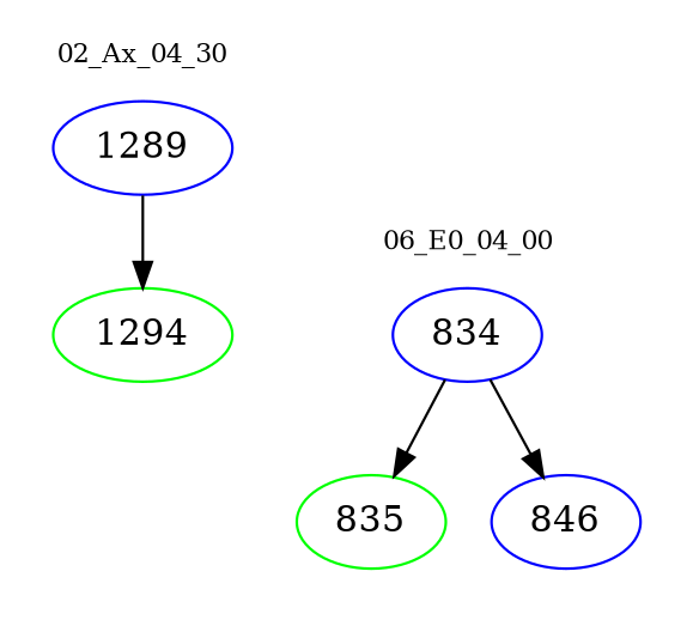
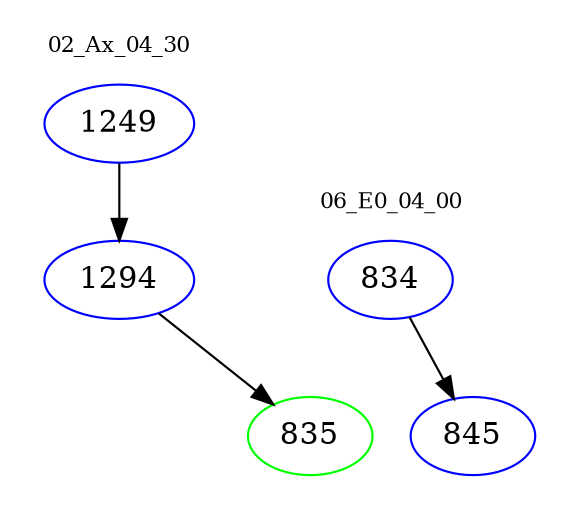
  digraph {
    node [color=blue]
    edge [color=black]
-   n1 [label=1289]
-   n2 [color=green label=1294]
+   n1 [label=1249]
+   n2 [label=1294]
    n3 [label=834]
-   n4 [label=846]
+   n4 [label=845]
    n5 [color=green label=835]
    subgraph cluster_1 {
      color=white
      fontsize=10
      label="02_Ax_04_30"
      n1
      n2
    }
    subgraph cluster_2 {
      color=white
      fontsize=10
      label="06_E0_04_00"
      n3
      n4
      n5
    }
    n1 -> n2
    n3 -> n4
-   n3 -> n5
+   n2 -> n5
  }
